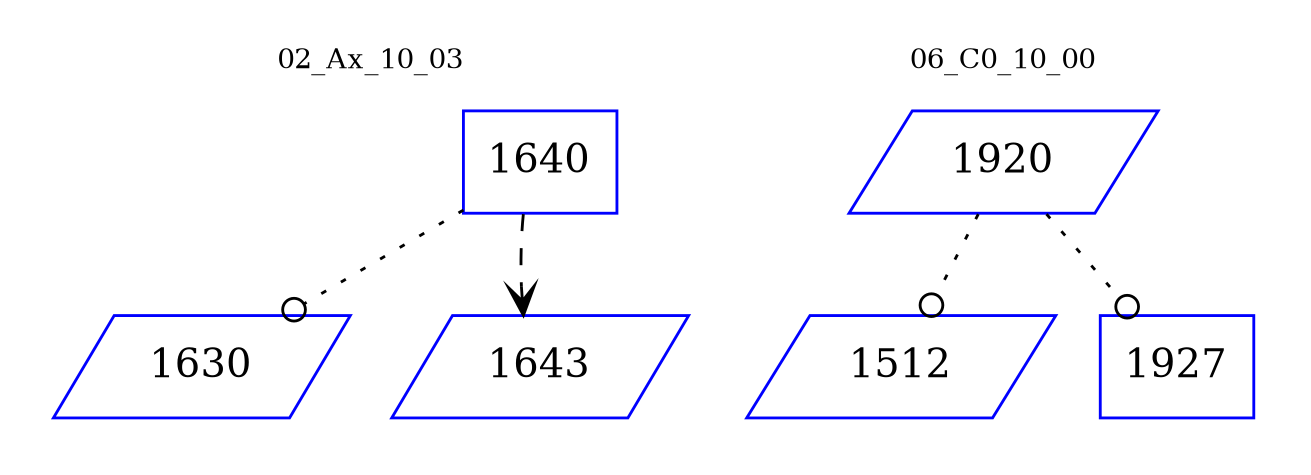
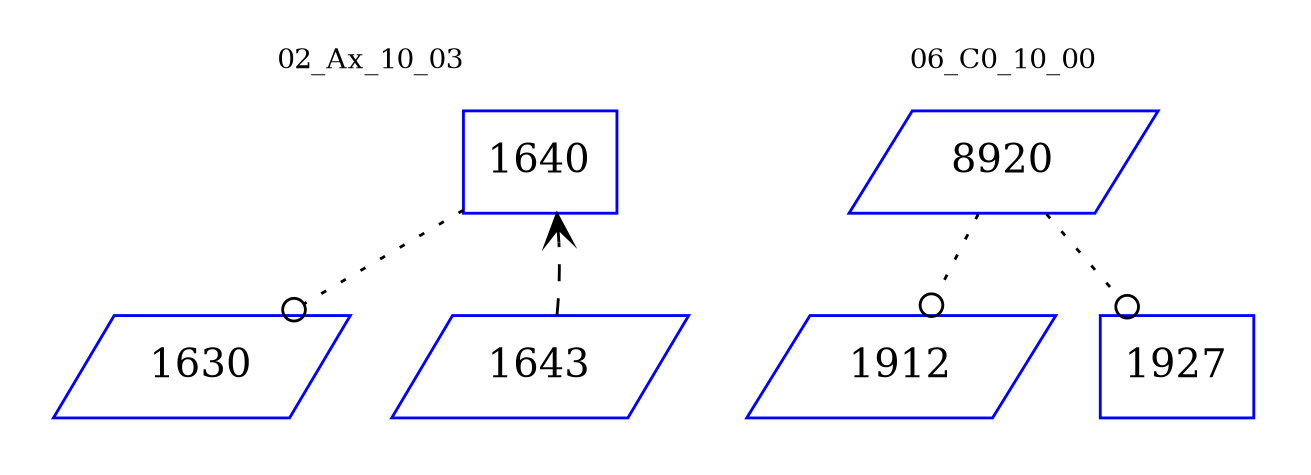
  digraph {
    node [color=blue shape=parallelogram]
    edge [arrowhead=odot color=black style=dotted]
    n1 [label=1640 shape=box]
    n2 [label=1630]
    n3 [label=1643]
-   n4 [label=1920]
-   n5 [label=1512]
+   n4 [label=8920]
+   n5 [label=1912]
    n6 [label=1927 shape=box]
    subgraph cluster_1 {
      color=white
      fontsize=10
      label="02_Ax_10_03"
      n1
      n2
      n3
    }
    subgraph cluster_2 {
      color=white
      fontsize=10
      label="06_C0_10_00"
      n4
      n5
      n6
    }
    n1 -> n2
-   n1 -> n3 [arrowhead=vee style=dashed]
+   n3 -> n1 [arrowhead=vee style=dashed]
    n4 -> n5
    n4 -> n6
  }
